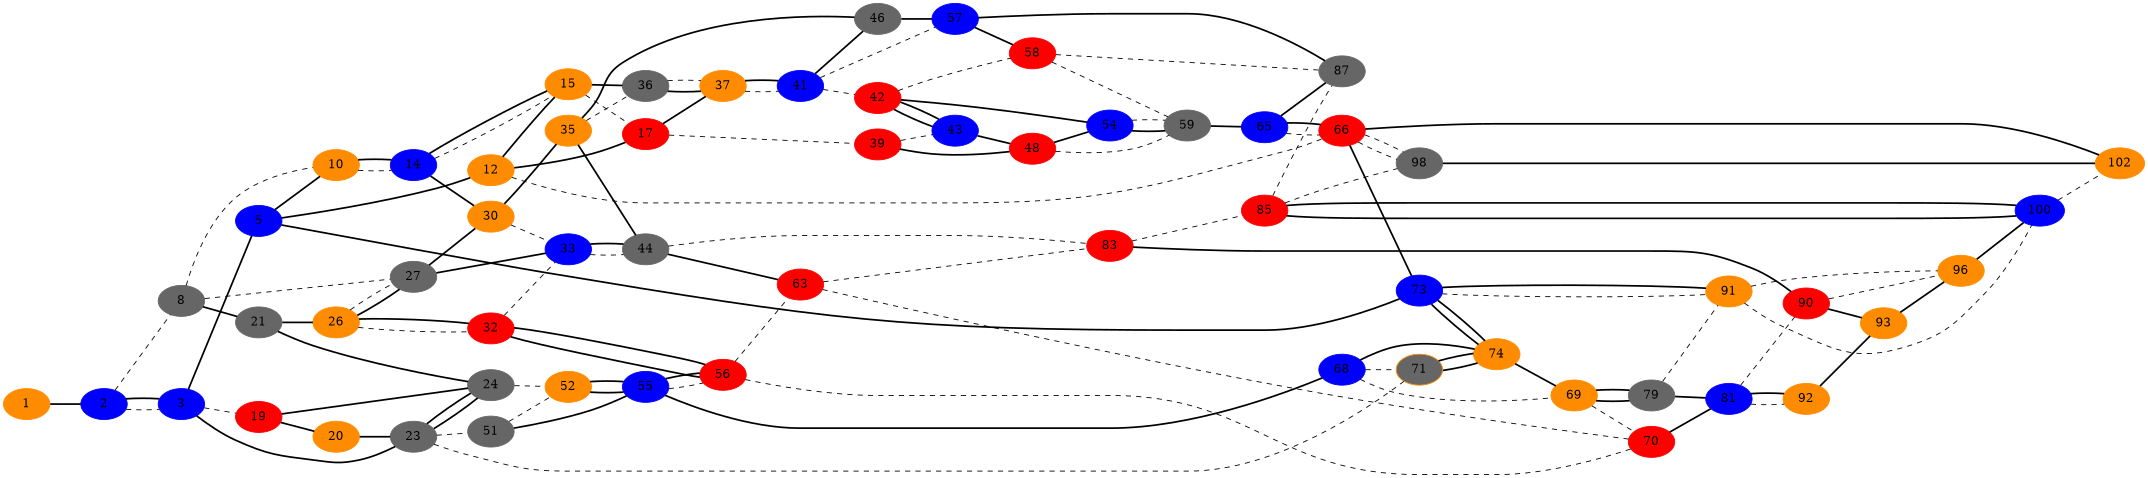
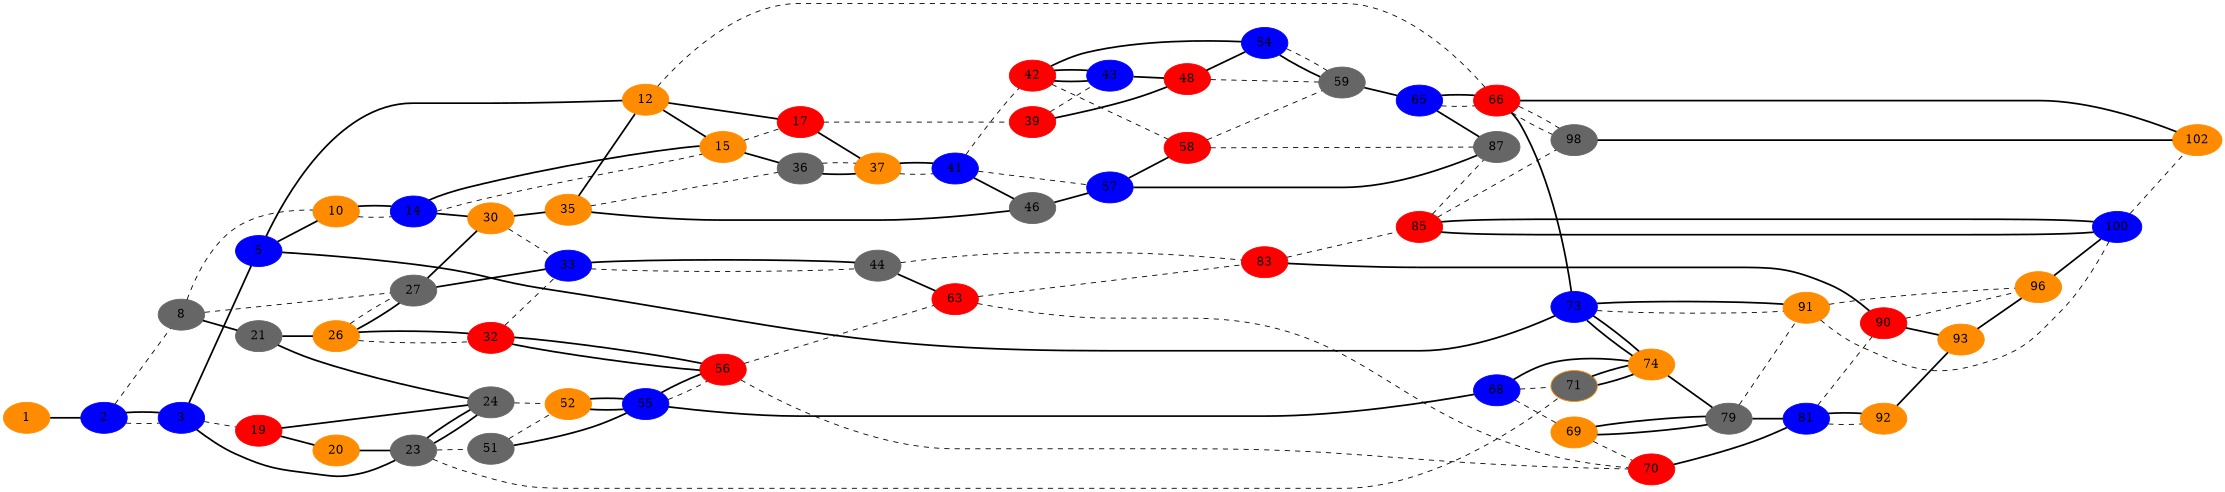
  graph {
    rankdir=LR
    node [color=darkorange style=filled]
    edge [style=bold]
    2 [color=blue super="+7"]
    1
    3 [color=blue super="+4"]
    8 [color=gray40 super="+9"]
    5 [color=blue super="+6"]
    19 [color=red super="+22"]
    23 [color=gray40 super="+50"]
    10 [super="+11"]
    21 [color=gray40 super="+25"]
    27 [color=gray40 super="+29"]
    12 [super="+13"]
    73 [color=blue]
    20
    24 [color=gray40 super="+28"]
    51 [color=gray40]
    71 [fillcolor=gray40]
    14 [color=blue]
    15 [super="+16"]
    17 [color=red super="+18"]
    66 [color=red super="+67"]
    74 [super="+78"]
    91 [super="+95"]
    26
    30 [super="+31"]
    33 [color=blue super="+34"]
    36 [color=gray40]
    37 [super="+38"]
    39 [color=red super="+40"]
    98 [color=gray40]
    102
    35 [super="+45"]
    41 [color=blue super="+47"]
    43 [color=blue]
    48 [color=red super="+49"]
    52
    32 [color=red]
    55 [color=blue super="+61"]
    56 [color=red super="+62"]
    44 [color=gray40 super="+64"]
    46 [color=gray40]
    63 [color=red super="+77"]
    70 [color=red super="+76"]
    83 [color=red super="+84"]
    57 [color=blue super="+88"]
    42 [color=red super="+53"]
    54 [color=blue]
    59 [color=gray40 super="+60"]
    58 [color=red super="+75"]
    87 [color=gray40 super="+89"]
    90 [color=red super="+94"]
    85 [color=red super="+86"]
    65 [color=blue]
    68 [color=blue super="+72"]
    69
    81 [color=blue super="+82"]
    79 [color=gray40 super="+80"]
    92
    100 [color=blue super="+101"]
    96 [super="+99"]
    93 [super="+97"]
    2 -- 3 [style=dashed]
    2 -- 3
    2 -- 8 [style=dashed]
    1 -- 2 [weight=2]
    3 -- 5
    3 -- 19 [style=dashed]
    3 -- 23
    8 -- 10 [style=dashed]
    8 -- 21
    8 -- 27 [style=dashed]
    5 -- 10
    5 -- 12
    5 -- 73
    19 -- 20 [weight=2]
    19 -- 24
    23 -- 24
    23 -- 24
    23 -- 51 [style=dashed]
    23 -- 71 [style=dashed]
    10 -- 14 [style=dashed]
    10 -- 14
    21 -- 24
    21 -- 26
    27 -- 30
    27 -- 33
    12 -- 15
    12 -- 17
    12 -- 66 [style=dashed]
    73 -- 74
    73 -- 74
    73 -- 91 [style=dashed]
    73 -- 91
    20 -- 23
    24 -- 52 [style=dashed]
    51 -- 52 [style=dashed]
    51 -- 55
    71 -- 74
    71 -- 74
    14 -- 15 [style=dashed]
    14 -- 15
    14 -- 30
    15 -- 17 [style=dashed]
    15 -- 36
    17 -- 37
    17 -- 39 [style=dashed]
    66 -- 73
    66 -- 98 [style=dashed]
    66 -- 98 [style=dashed]
    66 -- 102
-   74 -- 69
+   74 -- 79
    91 -- 100 [style=dashed]
    91 -- 96 [style=dashed]
    26 -- 27
    26 -- 27 [style=dashed]
    26 -- 32 [style=dashed]
    26 -- 32
    30 -- 33 [style=dashed]
    30 -- 35
    33 -- 44 [style=dashed]
    33 -- 44
    36 -- 37
    36 -- 37 [style=dashed]
    37 -- 41 [style=dashed]
    37 -- 41
    39 -- 43 [style=dashed]
    39 -- 48
    98 -- 102
    35 -- 36 [style=dashed]
-   35 -- 44
+   35 -- 12
    35 -- 46
    41 -- 46
    41 -- 57 [style=dashed]
    41 -- 42 [style=dashed]
    43 -- 48
    48 -- 54
    48 -- 59 [style=dashed]
    52 -- 55
    52 -- 55
    32 -- 33 [style=dashed]
    32 -- 56
    32 -- 56
    55 -- 56 [style=dashed]
    55 -- 56
    55 -- 68
    56 -- 63 [style=dashed]
    56 -- 70 [style=dashed]
    44 -- 63
    44 -- 83 [style=dashed]
    46 -- 57
    63 -- 70 [style=dashed]
    63 -- 83 [style=dashed]
    70 -- 81
    83 -- 90
    83 -- 85 [style=dashed]
    57 -- 58
    57 -- 87
    42 -- 43
    42 -- 43
    42 -- 54
    42 -- 58 [style=dashed]
    54 -- 59
    54 -- 59 [style=dashed]
    59 -- 65
    58 -- 59 [style=dashed]
    58 -- 87 [style=dashed]
    90 -- 96 [style=dashed]
    90 -- 93
    85 -- 98 [style=dashed]
    85 -- 87 [style=dashed]
    85 -- 100
    85 -- 100
    65 -- 66 [style=dashed]
    65 -- 66
    65 -- 87
    68 -- 71 [style=dashed]
    68 -- 74
    68 -- 69 [style=dashed]
    69 -- 70 [style=dashed]
    69 -- 79
    69 -- 79
    81 -- 90 [style=dashed]
    81 -- 92 [style=dashed]
    81 -- 92
    79 -- 91 [style=dashed]
    79 -- 81
    92 -- 93 [weight=2]
    100 -- 102 [style=dashed]
    96 -- 100
    93 -- 96
  }
